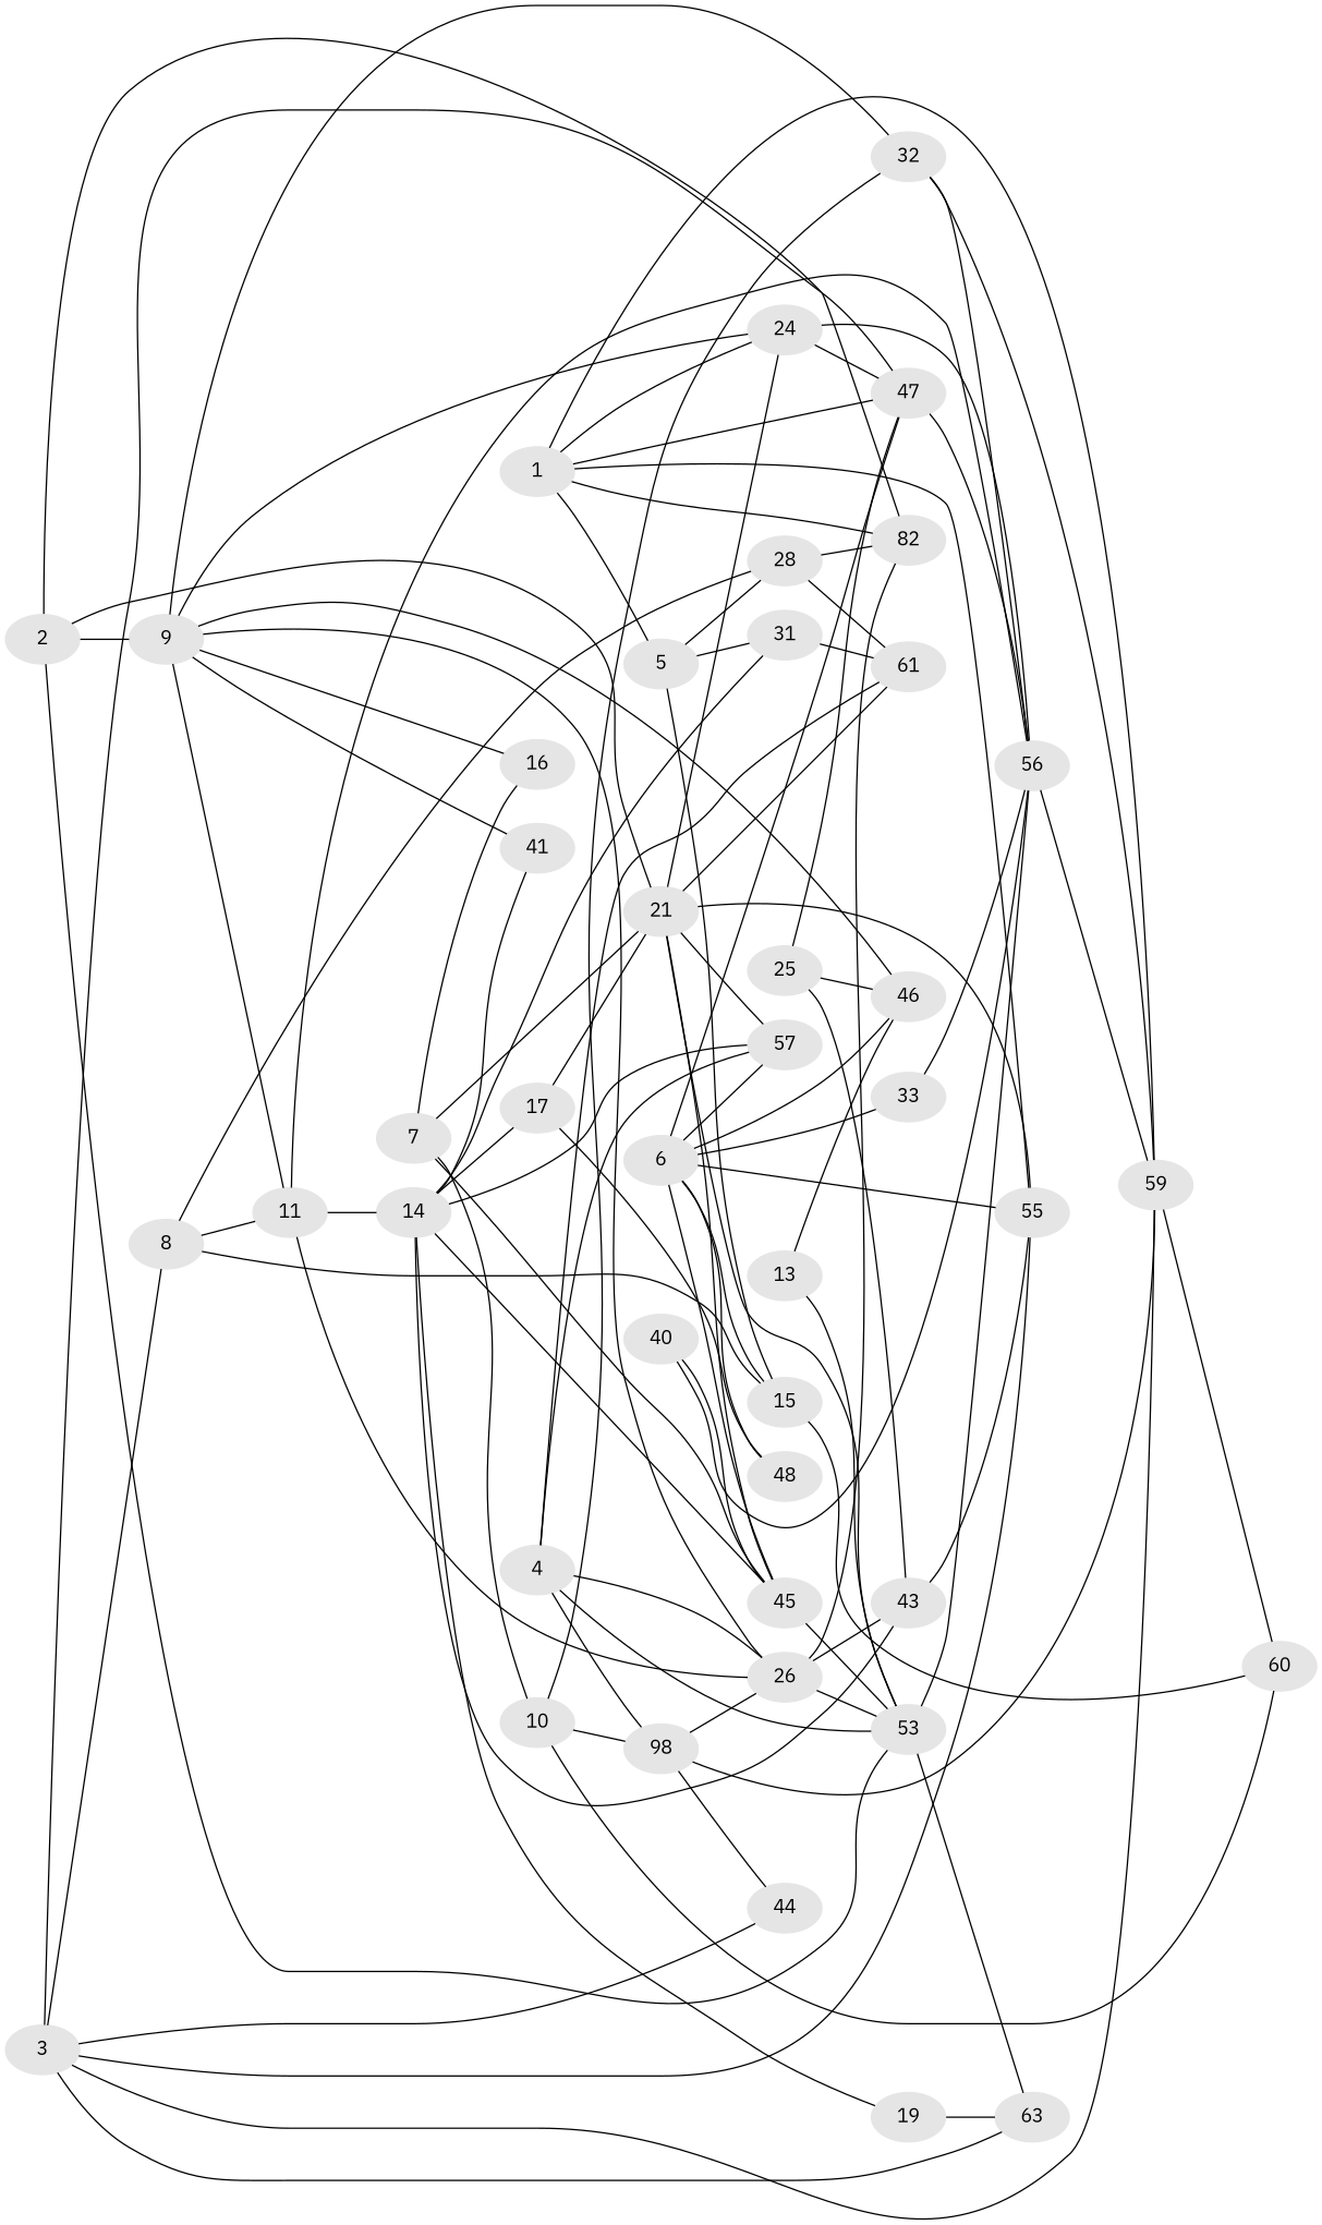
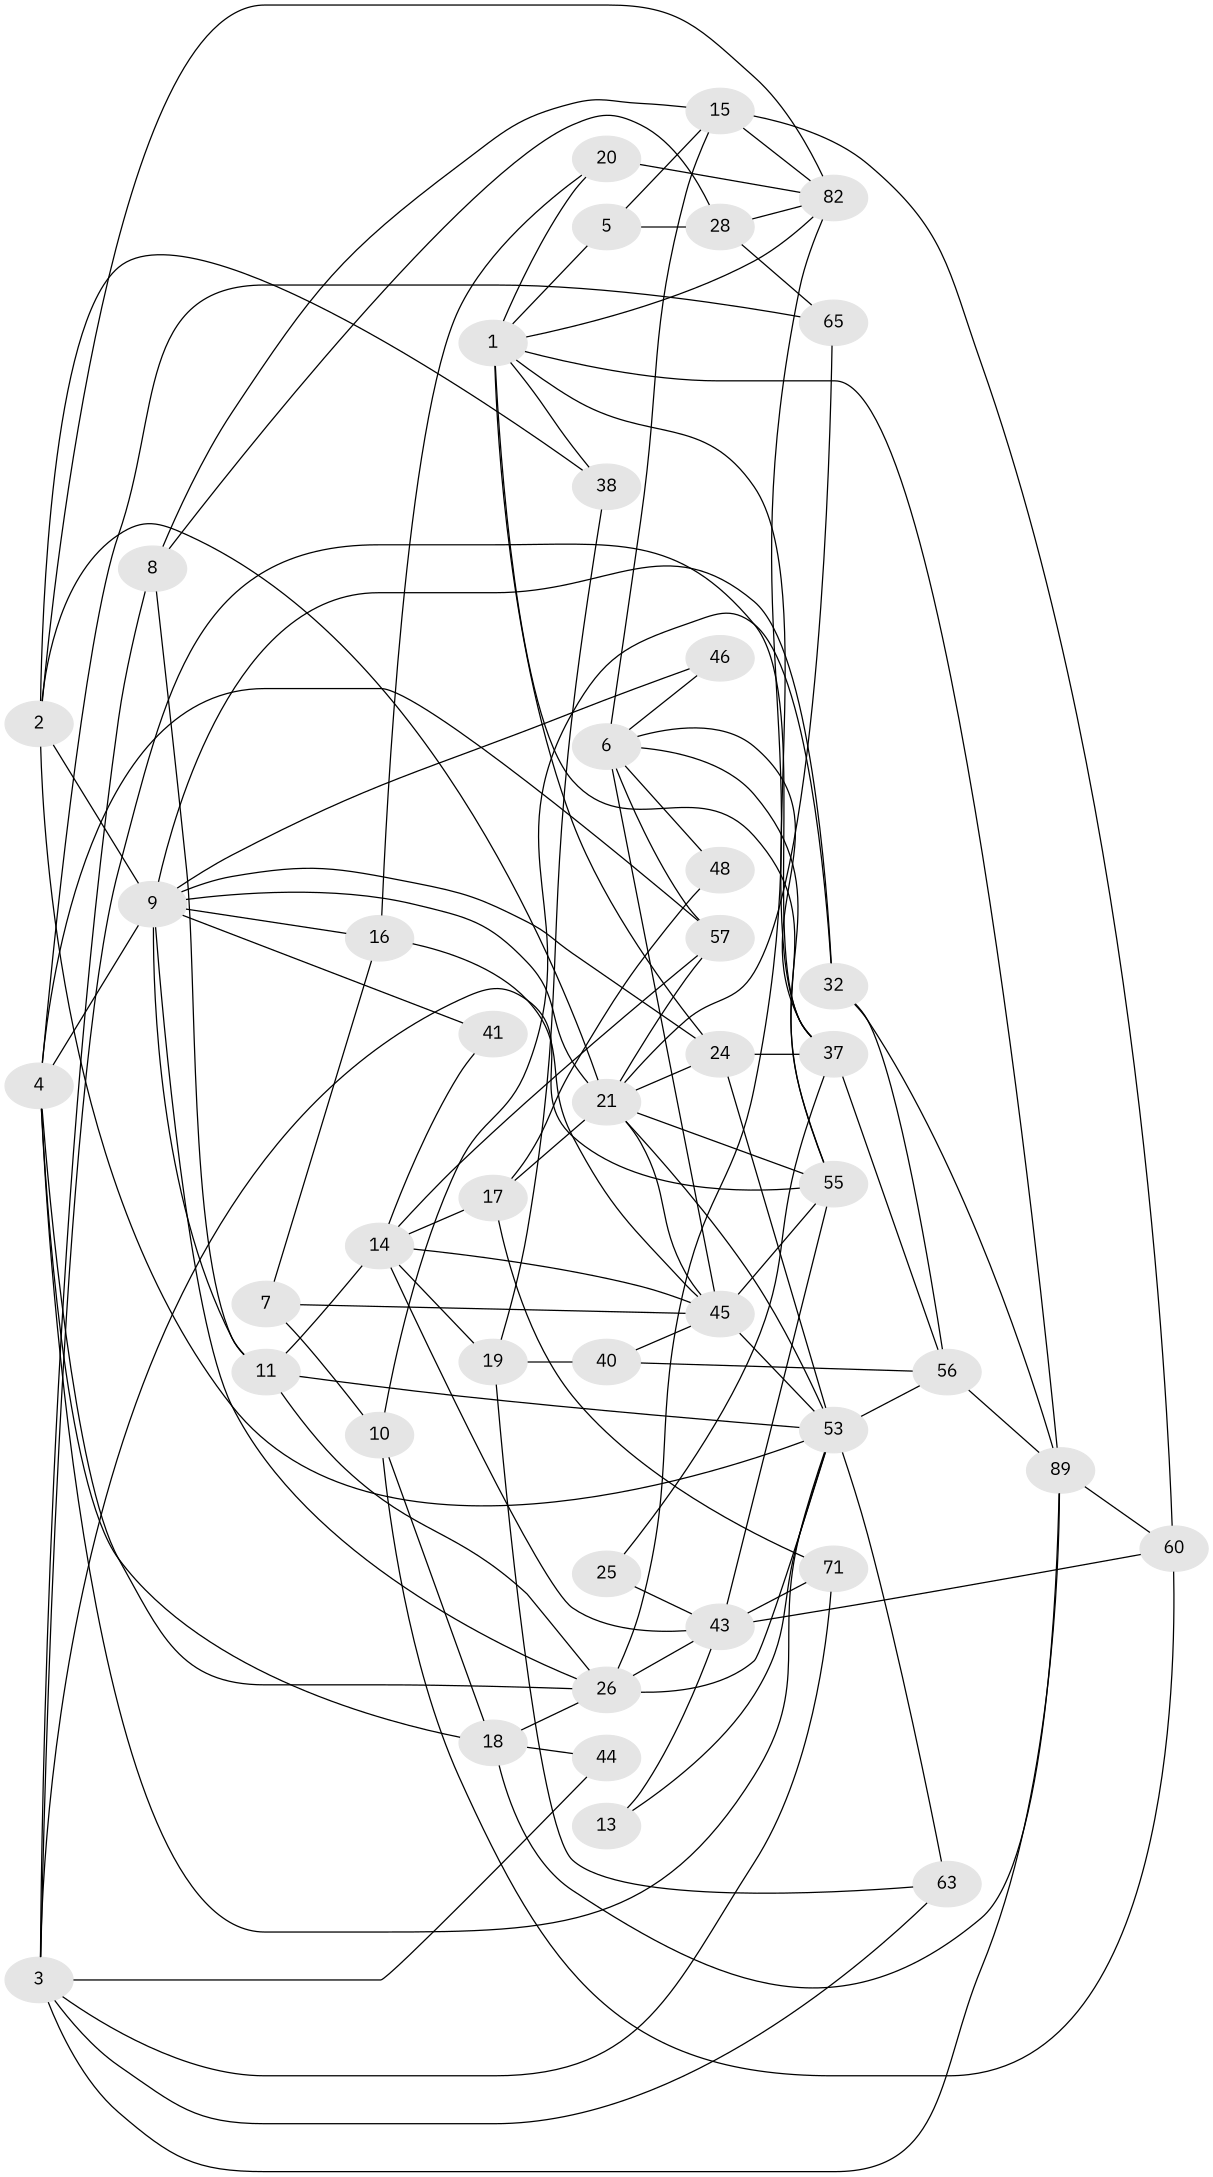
  graph {
    fontname="IBM Plex Sans"
    rankdir=LR
    node [color=gray90 fontname="IBM Plex Sans" style=filled]
    edge [fontname="IBM Plex Sans"]
    1 [super="+36"]
    5 [super="+37"]
+   20
    24 [super="+39"]
-   47 [super="+49"]
+   38
+   47 [super="+49" label=37]
    55 [super="+70"]
-   59 [super="+66"]
+   59 [super="+66" label=89]
    n9 [label=82]
    15 [super="+50"]
    28
-   31
    56 [super="+64"]
    60
    2 [super="+12"]
    9 [super="+23"]
    21 [super="+29"]
    53 [super="+65"]
    26 [super="+35"]
    46 [super="+68"]
    16 [super="+34"]
    11
    32
    41
    57 [super="+69"]
-   61
+   61 [label=65]
    45 [super="+52"]
    63
    3 [super="+27"]
    8 [super="+30"]
    44
+   71
    4 [super="+42"]
-   18 [super="+67" label=98]
+   18 [super="+67"]
    43 [super="+62"]
    6 [super="+58"]
-   33
    48
    7 [super="+51"]
    10
    14 [super="+73"]
    17 [super="+22"]
    19 [super="+54"]
    13
    40
    25
    1 -- 5 [weight=2]
+   1 -- 20
    1 -- 24
+   1 -- 38
    1 -- 47
    1 -- 55
    1 -- 59
    1 -- n9
    5 -- 15
    5 -- 28
-   5 -- 31
+   20 -- n9
    24 -- 47
-   24 -- 56
+   24 -- 53
    47 -- 56
    59 -- 60
+   15 -- n9
    15 -- 60
    28 -- n9
    28 -- 61
-   31 -- 61
    56 -- 59
+   2 -- 38
    2 -- n9
    2 -- 9 [weight=2]
    2 -- 21
    2 -- 53
    9 -- 24
    9 -- 26
    9 -- 46
    9 -- 16
    9 -- 11
    9 -- 32
    9 -- 41 [weight=2]
    21 -- 24
    21 -- 55
    21 -- 53
    21 -- 57
    21 -- 61
    21 -- 45
    53 -- 56 [weight=2]
    53 -- 63
    26 -- n9
    26 -- 53
    26 -- 43
-   11 -- 56
+   16 -- 20
+   16 -- 45
+   11 -- 53
    11 -- 26
    11 -- 14
    32 -- 59
    32 -- 56 [weight=2]
+   45 -- 55
    45 -- 53
    3 -- 47
    3 -- 55
    3 -- 59
    3 -- 63
    3 -- 8
    3 -- 44
+   3 -- 71
    8 -- 15
    8 -- 28
    8 -- 11
+   4 -- 9
    4 -- 53
    4 -- 26
    4 -- 57
    4 -- 61
    4 -- 18
    18 -- 59
    18 -- 26
    18 -- 44
    43 -- 55
+   43 -- 60
+   43 -- 71
    6 -- 47
    6 -- 55
    6 -- 15
    6 -- 46
    6 -- 57
    6 -- 45
-   6 -- 33
    6 -- 48
-   33 -- 56
-   7 -- 21
+   9 -- 21
    7 -- 16
    7 -- 45 [weight=2]
    7 -- 10
    10 -- 60
    10 -- 32
    10 -- 18
-   14 -- 31
    14 -- 41
    14 -- 57
    14 -- 45
    14 -- 43
    14 -- 17
    14 -- 19
    17 -- 21
+   17 -- 71
    17 -- 48
+   19 -- 38
    19 -- 63 [weight=2]
+   19 -- 40
    13 -- 53
-   13 -- 46
+   13 -- 43
    40 -- 56
    40 -- 45
    25 -- 47
-   25 -- 46
    25 -- 43
  }
